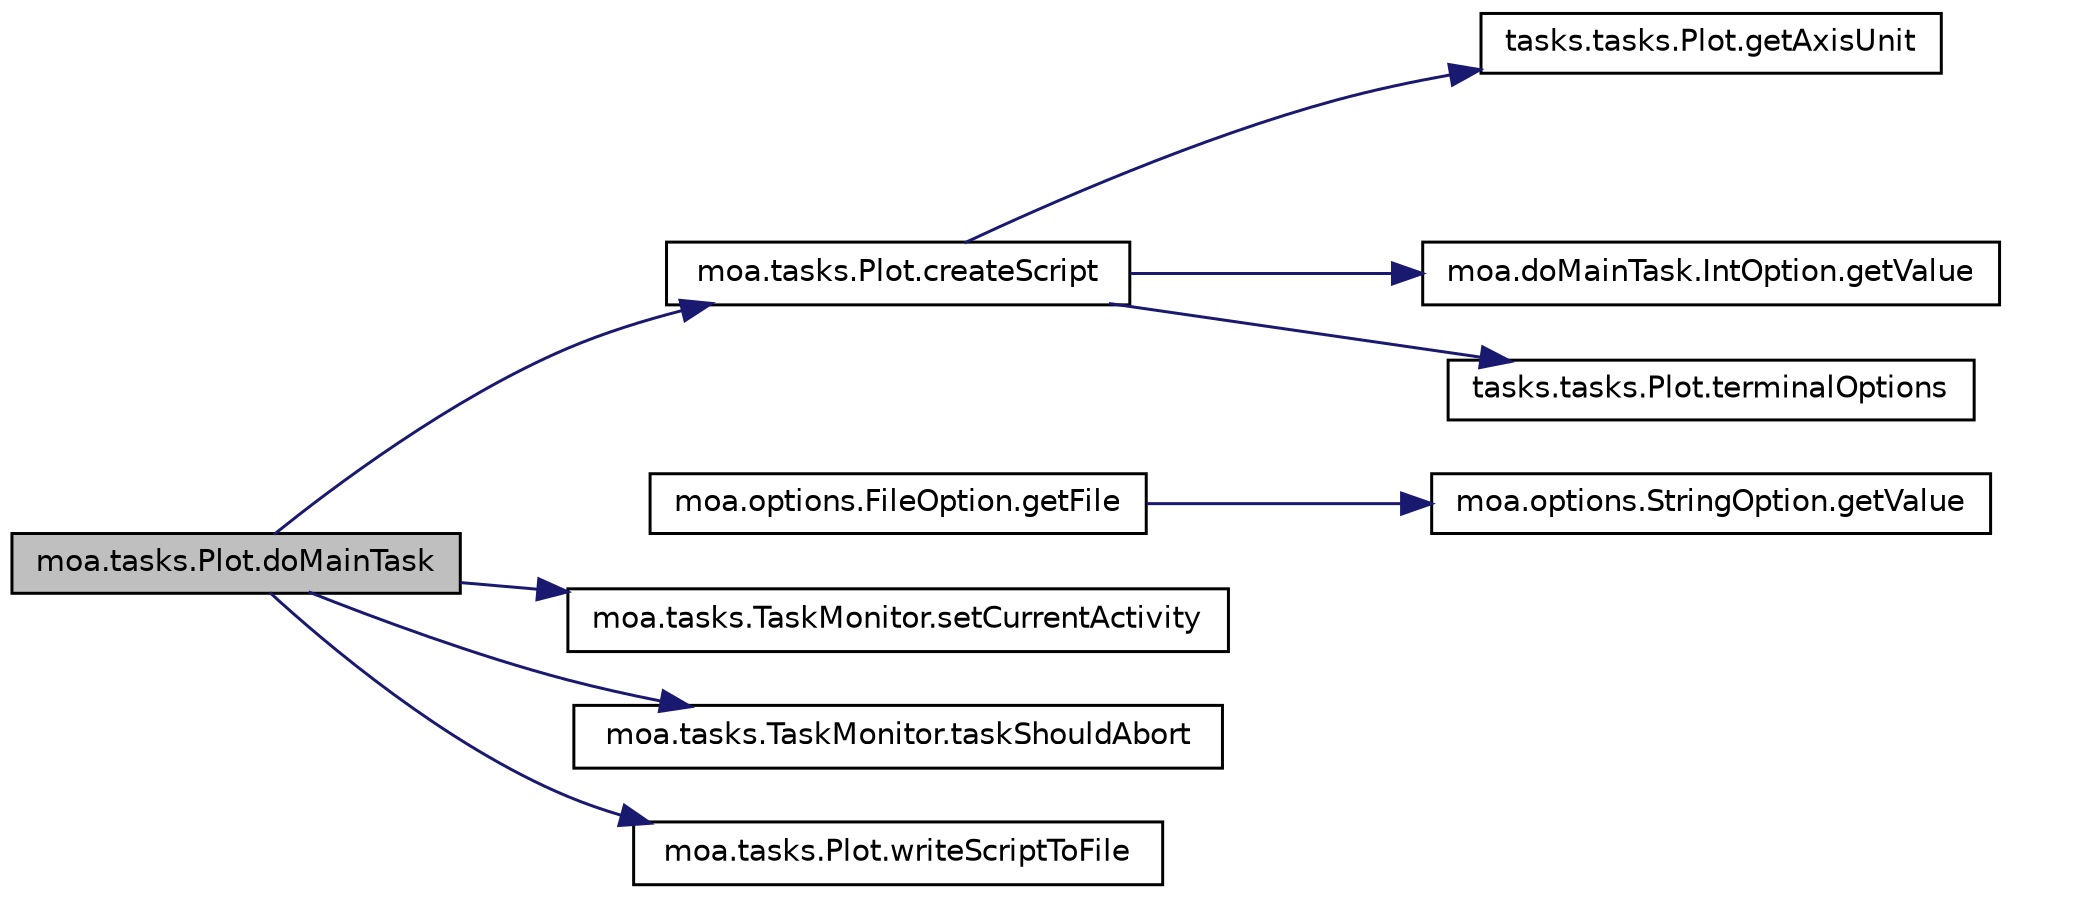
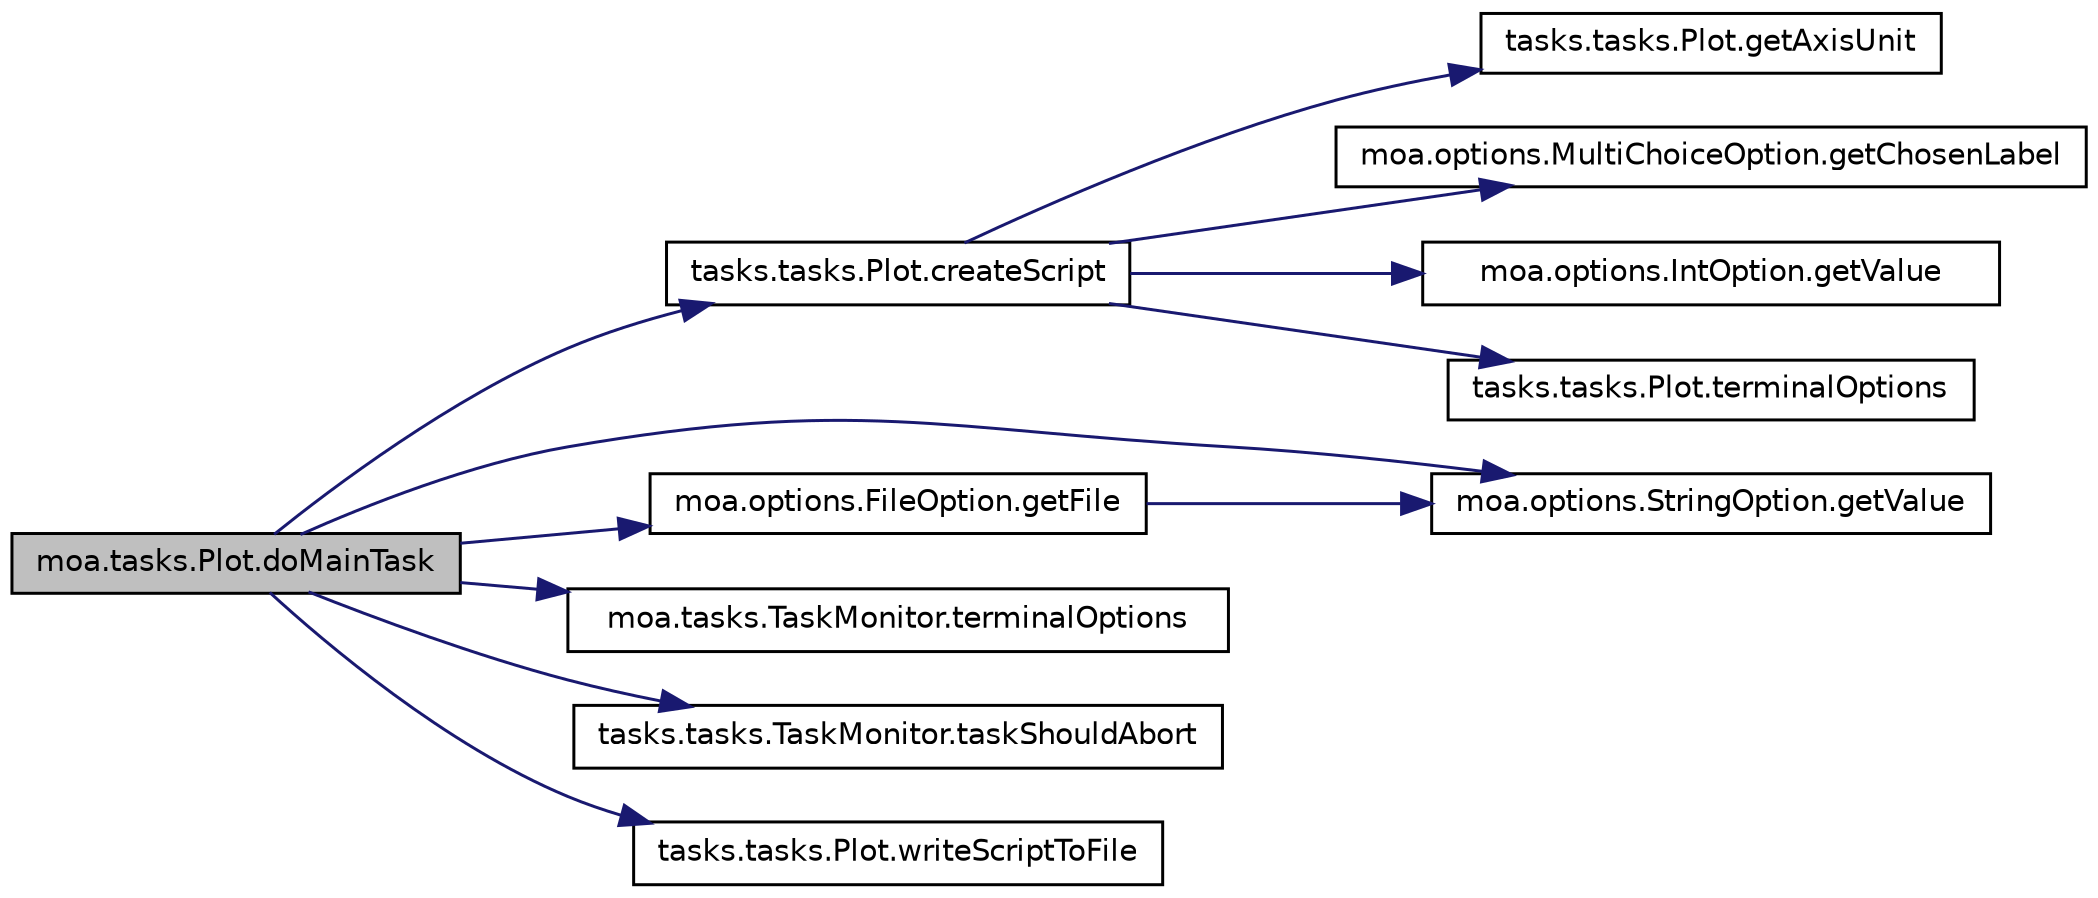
  digraph {
    rankdir=LR
    node [color=black fillcolor=white fontname=Helvetica fontsize=10 shape=record style=filled]
    edge [color=midnightblue fontname=Helvetica fontsize=10 labelfontname=Helvetica labelfontsize=10 style=solid]
    n1 [fillcolor=grey75 fontcolor=black height=0.2 label="moa.tasks.Plot.doMainTask" width=0.4]
-   n2 [height=0.2 label="moa.tasks.Plot.createScript" width=0.4]
+   n2 [height=0.2 label="tasks.tasks.Plot.createScript" width=0.4]
    n3 [height=0.2 label="moa.options.StringOption.getValue" width=0.4]
    n4 [height=0.2 label="moa.options.FileOption.getFile" width=0.4]
-   n5 [height=0.2 label="moa.tasks.TaskMonitor.setCurrentActivity" width=0.4]
-   n6 [height=0.2 label="moa.tasks.TaskMonitor.taskShouldAbort" width=0.4]
-   n7 [height=0.2 label="moa.tasks.Plot.writeScriptToFile" width=0.4]
+   n5 [height=0.2 label="moa.tasks.TaskMonitor.terminalOptions" width=0.4]
+   n6 [height=0.2 label="tasks.tasks.TaskMonitor.taskShouldAbort" width=0.4]
+   n7 [height=0.2 label="tasks.tasks.Plot.writeScriptToFile" width=0.4]
    n8 [height=0.2 label="tasks.tasks.Plot.getAxisUnit" width=0.4]
-   n10 [height=0.2 label="moa.doMainTask.IntOption.getValue" width=0.4]
+   n9 [height=0.2 label="moa.options.MultiChoiceOption.getChosenLabel" width=0.4]
+   n10 [height=0.2 label="moa.options.IntOption.getValue" width=0.4]
    n11 [height=0.2 label="tasks.tasks.Plot.terminalOptions" width=0.4]
    n1 -> n2
+   n1 -> n3
+   n1 -> n4
    n1 -> n5
    n1 -> n6
    n1 -> n7
    n2 -> n8
+   n2 -> n9
    n2 -> n10
    n2 -> n11
    n4 -> n3
  }
